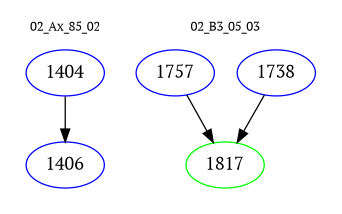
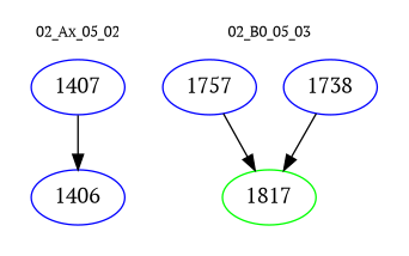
  digraph {
    fontname="PT Serif"
    node [color=blue fontname="PT Serif"]
    edge [color=black fontname="PT Serif"]
-   n1 [label=1404]
+   n1 [label=1407]
    n2 [label=1406]
    n3 [label=1738]
    n4 [label=1757]
    n5 [color=green label=1817]
    subgraph cluster_1 {
      color=white
      fontsize=10
-     label="02_Ax_85_02"
+     label="02_Ax_05_02"
      n1
      n2
    }
    subgraph cluster_2 {
      color=white
      fontsize=10
-     label="02_B3_05_03"
+     label="02_B0_05_03"
      n3
      n4
      n5
    }
    n1 -> n2
    n3 -> n5
    n4 -> n5
  }
